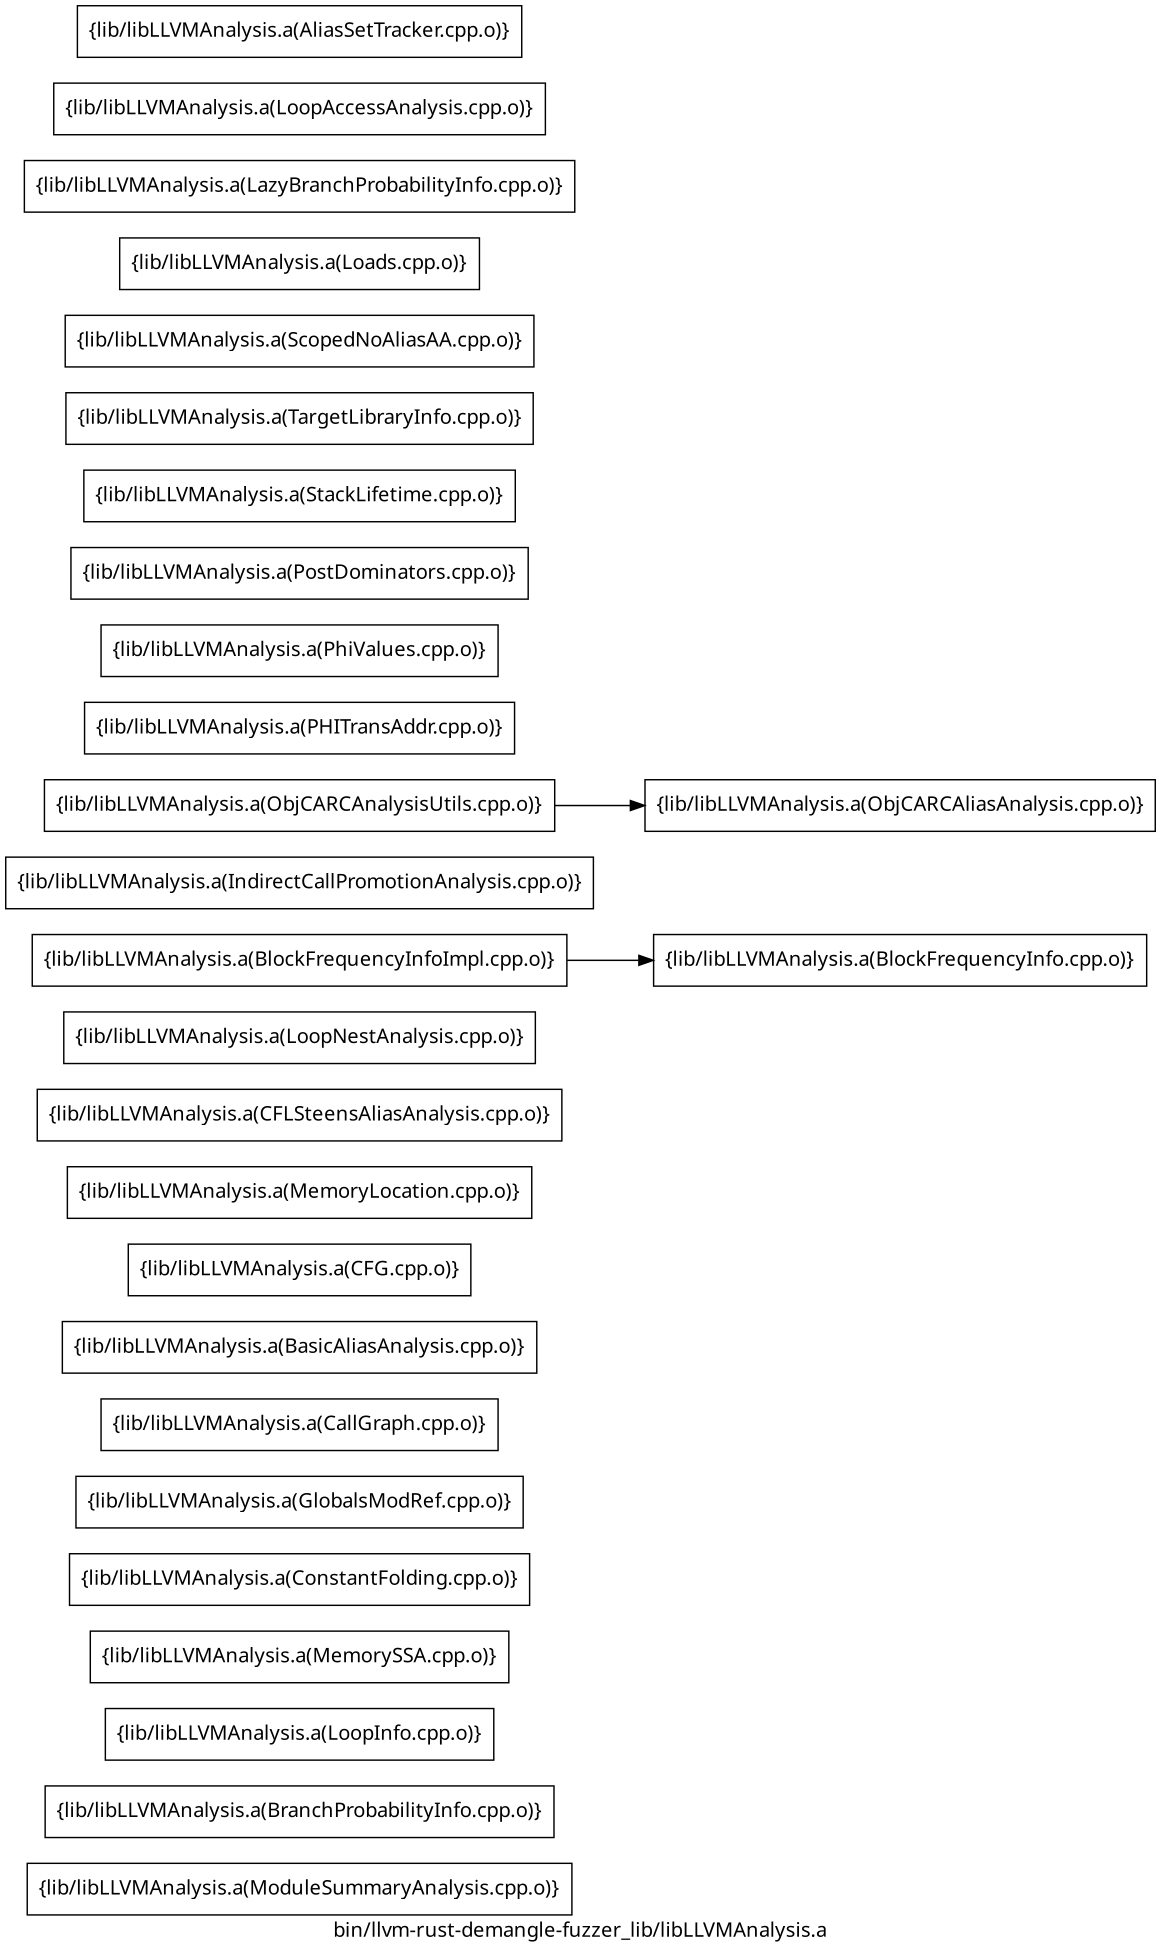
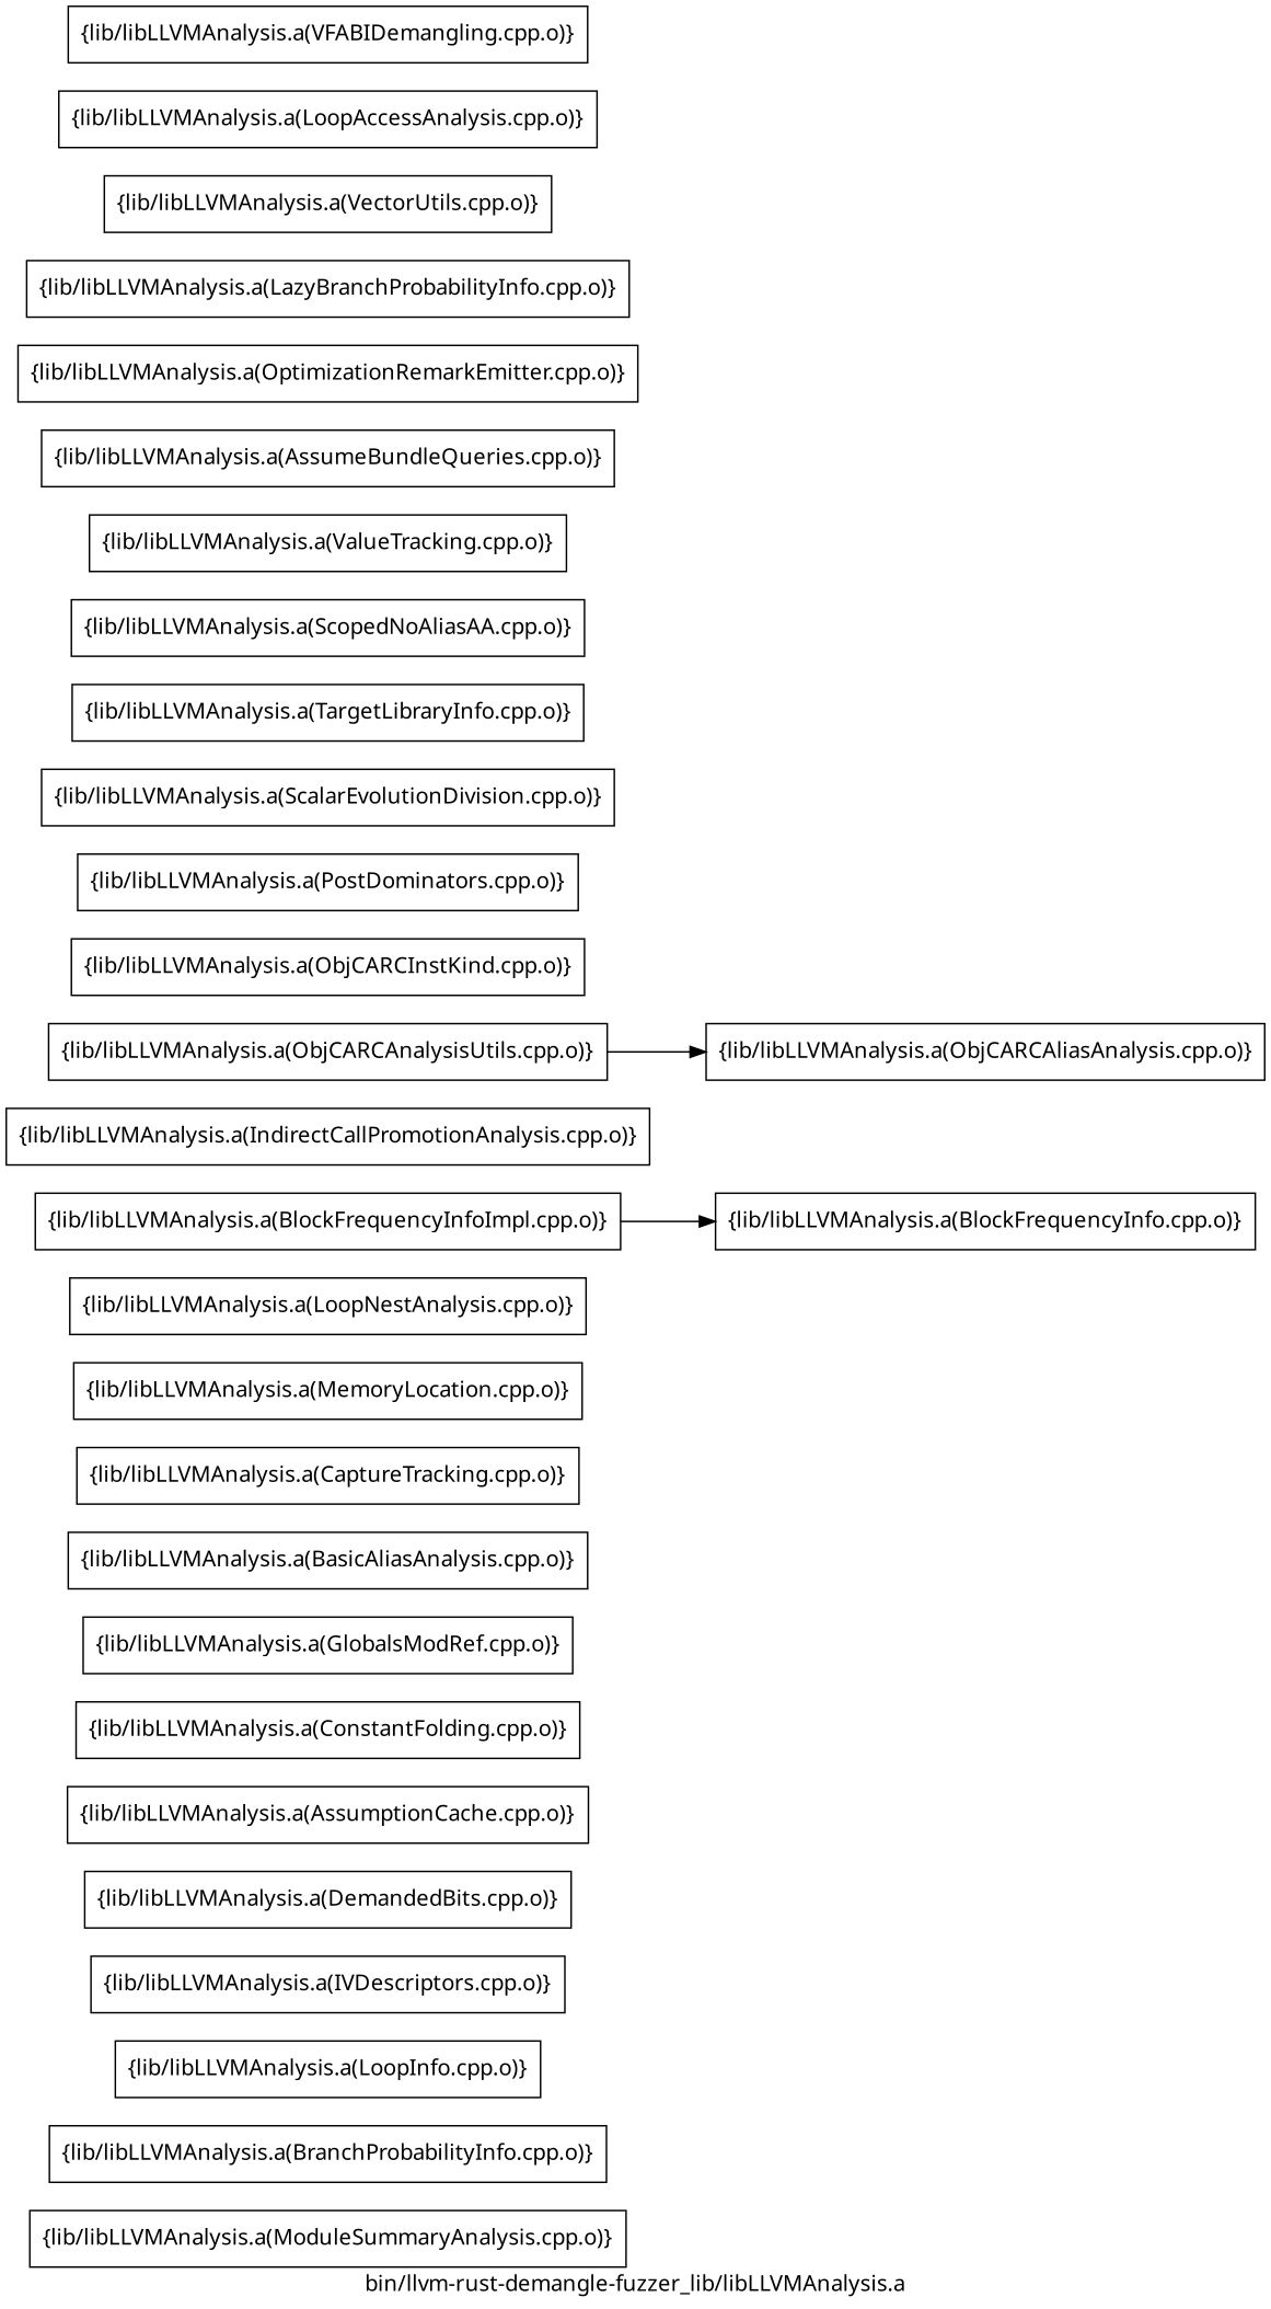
  digraph {
    fontname="Noto Sans"
    label="bin/llvm-rust-demangle-fuzzer_lib/libLLVMAnalysis.a"
    rankdir=LR
    node [fontname="Noto Sans" group=0 shape=box]
    edge [fontname="Noto Sans"]
    n1 [label="{lib/libLLVMAnalysis.a(ModuleSummaryAnalysis.cpp.o)}"]
    n2 [label="{lib/libLLVMAnalysis.a(BranchProbabilityInfo.cpp.o)}"]
    n3 [label="{lib/libLLVMAnalysis.a(LoopInfo.cpp.o)}"]
-   n7 [label="{lib/libLLVMAnalysis.a(MemorySSA.cpp.o)}"]
+   n4 [label="{lib/libLLVMAnalysis.a(IVDescriptors.cpp.o)}"]
+   n5 [label="{lib/libLLVMAnalysis.a(DemandedBits.cpp.o)}"]
+   n6 [label="{lib/libLLVMAnalysis.a(AssumptionCache.cpp.o)}"]
    n8 [label="{lib/libLLVMAnalysis.a(ConstantFolding.cpp.o)}"]
    n9 [label="{lib/libLLVMAnalysis.a(GlobalsModRef.cpp.o)}"]
-   n10 [label="{lib/libLLVMAnalysis.a(CallGraph.cpp.o)}"]
    n11 [label="{lib/libLLVMAnalysis.a(BasicAliasAnalysis.cpp.o)}"]
-   n12 [label="{lib/libLLVMAnalysis.a(CFG.cpp.o)}"]
+   n13 [label="{lib/libLLVMAnalysis.a(CaptureTracking.cpp.o)}"]
    n14 [label="{lib/libLLVMAnalysis.a(MemoryLocation.cpp.o)}"]
-   n15 [label="{lib/libLLVMAnalysis.a(CFLSteensAliasAnalysis.cpp.o)}"]
    n16 [label="{lib/libLLVMAnalysis.a(LoopNestAnalysis.cpp.o)}"]
    n17 [label="{lib/libLLVMAnalysis.a(BlockFrequencyInfo.cpp.o)}"]
    n18 [label="{lib/libLLVMAnalysis.a(BlockFrequencyInfoImpl.cpp.o)}"]
    n19 [label="{lib/libLLVMAnalysis.a(IndirectCallPromotionAnalysis.cpp.o)}"]
    n20 [label="{lib/libLLVMAnalysis.a(ObjCARCAliasAnalysis.cpp.o)}"]
    n21 [label="{lib/libLLVMAnalysis.a(ObjCARCAnalysisUtils.cpp.o)}"]
-   n23 [label="{lib/libLLVMAnalysis.a(PHITransAddr.cpp.o)}"]
-   n24 [label="{lib/libLLVMAnalysis.a(PhiValues.cpp.o)}"]
+   n22 [label="{lib/libLLVMAnalysis.a(ObjCARCInstKind.cpp.o)}"]
    n25 [label="{lib/libLLVMAnalysis.a(PostDominators.cpp.o)}"]
-   n27 [label="{lib/libLLVMAnalysis.a(StackLifetime.cpp.o)}"]
+   n26 [label="{lib/libLLVMAnalysis.a(ScalarEvolutionDivision.cpp.o)}"]
    n28 [label="{lib/libLLVMAnalysis.a(TargetLibraryInfo.cpp.o)}"]
    n29 [label="{lib/libLLVMAnalysis.a(ScopedNoAliasAA.cpp.o)}"]
-   n31 [label="{lib/libLLVMAnalysis.a(Loads.cpp.o)}"]
+   n30 [label="{lib/libLLVMAnalysis.a(ValueTracking.cpp.o)}"]
+   n32 [label="{lib/libLLVMAnalysis.a(AssumeBundleQueries.cpp.o)}"]
+   n33 [label="{lib/libLLVMAnalysis.a(OptimizationRemarkEmitter.cpp.o)}"]
    n34 [label="{lib/libLLVMAnalysis.a(LazyBranchProbabilityInfo.cpp.o)}"]
+   n35 [label="{lib/libLLVMAnalysis.a(VectorUtils.cpp.o)}"]
    n36 [label="{lib/libLLVMAnalysis.a(LoopAccessAnalysis.cpp.o)}"]
-   n37 [label="{lib/libLLVMAnalysis.a(AliasSetTracker.cpp.o)}"]
+   n38 [label="{lib/libLLVMAnalysis.a(VFABIDemangling.cpp.o)}"]
    n18 -> n17
    n21 -> n20
  }
